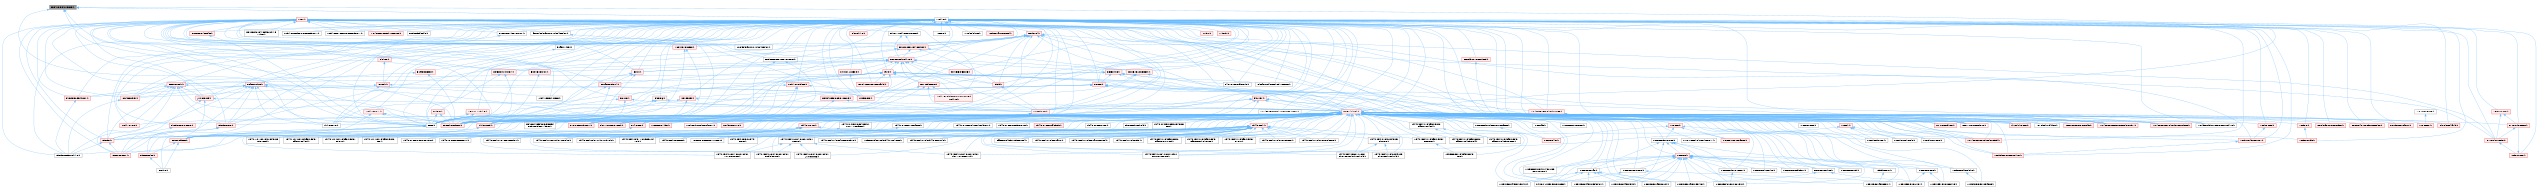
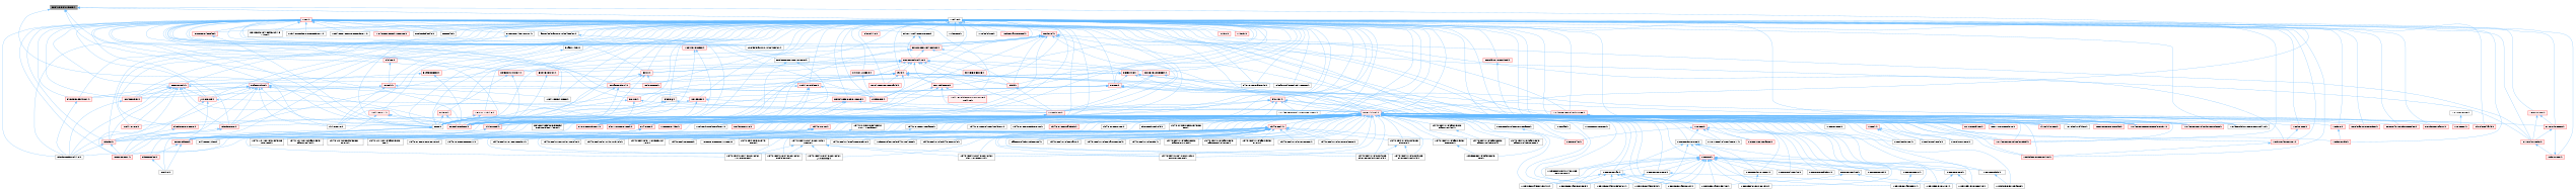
  digraph {
    node [color=grey40 fillcolor=white fontname=Helvetica fontsize=10 shape=box style=filled]
    edge [color=steelblue1 dir=back fontname=Helvetica fontsize=10 labelfontname=Helvetica labelfontsize=10 style=solid]
    n1 [color=gray40 fillcolor=grey60 fontcolor=black height=0.2 label="EngineVersionBase.h" width=0.4]
    n2 [height=0.2 label="Archive.h" width=0.4]
    n3 [height=0.2 label="Core.h" width=0.4]
    n4 [color=red fillcolor="#FFF0F0" height=0.2 label="CoreSharedPCH.h" width=0.4]
    n5 [color=red fillcolor="#FFF0F0" height=0.2 label="CoreMinimal.h" width=0.4]
    n6 [color=red fillcolor="#FFF0F0" height=0.2 label="EngineVersion.h" width=0.4]
    n7 [height=0.2 label="ApplePlatformSymbolication.h" width=0.4]
    n8 [height=0.2 label="ArchiveLoadCompressedProxy.h" width=0.4]
    n9 [color=red fillcolor="#FFF0F0" height=0.2 label="ArchiveMD5.h" width=0.4]
    n10 [color=red fillcolor="#FFF0F0" height=0.2 label="ArchiveProxy.h" width=0.4]
    n11 [color=red fillcolor="#FFF0F0" height=0.2 label="Shader.h" width=0.4]
    n12 [height=0.2 label="ShaderCodeArchive.h" width=0.4]
    n13 [color=red fillcolor="#FFF0F0" height=0.2 label="VertexFactory.h" width=0.4]
    n14 [height=0.2 label="ArchiveSaveCompressedProxy.h" width=0.4]
    n15 [height=0.2 label="ArchiveStackTrace.h" width=0.4]
    n16 [color=red fillcolor="#FFF0F0" height=0.2 label="ArchiveUObject.h" width=0.4]
    n17 [color=red fillcolor="#FFF0F0" height=0.2 label="ArchiveUObjectFromStructured\lArchive.h" width=0.4]
    n18 [color=red fillcolor="#FFF0F0" height=0.2 label="LinkerLoad.h" width=0.4]
    n19 [height=0.2 label="LinkerSave.h" width=0.4]
    n20 [color=red fillcolor="#FFF0F0" height=0.2 label="AssetData.h" width=0.4]
    n21 [color=red fillcolor="#FFF0F0" height=0.2 label="AsyncLoading2.h" width=0.4]
    n22 [height=0.2 label="BinaryArchiveFormatter.h" width=0.4]
    n23 [color=red fillcolor="#FFF0F0" height=0.2 label="StructuredArchive.h" width=0.4]
    n24 [color=red fillcolor="#FFF0F0" height=0.2 label="Color.h" width=0.4]
+   n25 [color=red fillcolor="#FFF0F0" height=0.2 label="ColorSpace.h" width=0.4]
    n26 [color=red fillcolor="#FFF0F0" height=0.2 label="ConfigCacheIni.h" width=0.4]
    n27 [color=red fillcolor="#FFF0F0" height=0.2 label="DateTime.h" width=0.4]
    n28 [color=red fillcolor="#FFF0F0" height=0.2 label="AttributeCurve.h" width=0.4]
    n29 [color=red fillcolor="#FFF0F0" height=0.2 label="BulkData.h" width=0.4]
+   n30 [height=0.2 label="BulkDataWriter.h" width=0.4]
    n31 [color=red fillcolor="#FFF0F0" height=0.2 label="DynamicVector.h" width=0.4]
    n32 [color=red fillcolor="#FFF0F0" height=0.2 label="DynamicMesh3.h" width=0.4]
    n33 [height=0.2 label="KeyChainUtilities.h" width=0.4]
    n34 [color=red fillcolor="#FFF0F0" height=0.2 label="LatentPropertyHandle.h" width=0.4]
    n35 [color=red fillcolor="#FFF0F0" height=0.2 label="LiveLinkTypes.h" width=0.4]
    n36 [color=red fillcolor="#FFF0F0" height=0.2 label="MeshAttributeArray.h" width=0.4]
    n37 [color=red fillcolor="#FFF0F0" height=0.2 label="MeshElementContainer.h" width=0.4]
    n38 [color=red fillcolor="#FFF0F0" height=0.2 label="MeshTypes.h" width=0.4]
    n39 [color=red fillcolor="#FFF0F0" height=0.2 label="MovieSceneEvaluationField.h" width=0.4]
    n40 [color=red fillcolor="#FFF0F0" height=0.2 label="MovieSceneEvaluationTemplate.h" width=0.4]
    n41 [color=red fillcolor="#FFF0F0" height=0.2 label="MovieSceneSequenceHierarchy.h" width=0.4]
    n42 [color=red fillcolor="#FFF0F0" height=0.2 label="NodeHandle.h" width=0.4]
    n43 [color=red fillcolor="#FFF0F0" height=0.2 label="NodeID.h" width=0.4]
    n44 [color=red fillcolor="#FFF0F0" height=0.2 label="PerPlatformProperties.h" width=0.4]
    n45 [color=red fillcolor="#FFF0F0" height=0.2 label="PerQualityLevelProperties.h" width=0.4]
    n46 [color=red fillcolor="#FFF0F0" height=0.2 label="RenderTransform.h" width=0.4]
    n47 [color=red fillcolor="#FFF0F0" height=0.2 label="RigVMPropertyPath.h" width=0.4]
    n48 [color=red height=0.2 label="SCSVImportOptions.h" width=0.4]
    n49 [color=red fillcolor="#FFF0F0" height=0.2 label="SNameComboBox.h" width=0.4]
    n50 [color=red fillcolor="#FFF0F0" height=0.2 label="ShaderCore.h" width=0.4]
    n51 [color=red fillcolor="#FFF0F0" height=0.2 label="ShaderParameters.h" width=0.4]
    n52 [color=red fillcolor="#FFF0F0" height=0.2 label="SimpleCellGrid.h" width=0.4]
    n53 [height=0.2 label="WorldPartitionActorDescArchive.h" width=0.4]
    n54 [height=0.2 label="FileManagerGeneric.h" width=0.4]
    n55 [height=0.2 label="IPlatformFileCachedWrapper.h" width=0.4]
    n56 [color=red fillcolor="#FFF0F0" height=0.2 label="Range.h" width=0.4]
    n57 [color=red fillcolor="#FFF0F0" height=0.2 label="MovieSceneEvaluationTree.h" width=0.4]
    n58 [color=red fillcolor="#FFF0F0" height=0.2 label="RangeSet.h" width=0.4]
    n59 [color=red fillcolor="#FFF0F0" height=0.2 label="Field.h" width=0.4]
    n60 [color=red fillcolor="#FFF0F0" height=0.2 label="UnrealType.h" width=0.4]
    n61 [color=red fillcolor="#FFF0F0" height=0.2 label="Guid.h" width=0.4]
    n62 [color=red fillcolor="#FFF0F0" height=0.2 label="IoDispatcher.h" width=0.4]
    n63 [color=red fillcolor="#FFF0F0" height=0.2 label="LazyObjectPtr.h" width=0.4]
    n64 [color=red fillcolor="#FFF0F0" height=0.2 label="LevelInstanceActorGuid.h" width=0.4]
    n65 [color=red fillcolor="#FFF0F0" height=0.2 label="SecureHash.h" width=0.4]
    n66 [color=red fillcolor="#FFF0F0" height=0.2 label="JumpForce.h" width=0.4]
    n67 [color=red fillcolor="#FFF0F0" height=0.2 label="ShaderCodeLibrary.h" width=0.4]
    n68 [color=red fillcolor="#FFF0F0" height=0.2 label="ObjectThumbnail.h" width=0.4]
    n69 [color=red fillcolor="#FFF0F0" height=0.2 label="PrimaryAssetId.h" width=0.4]
    n70 [color=red fillcolor="#FFF0F0" height=0.2 label="StringTableCore.h" width=0.4]
    n71 [color=red fillcolor="#FFF0F0" height=0.2 label="TopLevelAssetPath.h" width=0.4]
    n72 [color=red fillcolor="#FFF0F0" height=0.2 label="StructuredArchiveSlots.h" width=0.4]
    n73 [color=red fillcolor="#FFF0F0" height=0.2 label="Box2D.h" width=0.4]
    n74 [height=0.2 label="GenericPlatformSymbolication.h" width=0.4]
    n75 [color=red fillcolor="#FFF0F0" height=0.2 label="ModuleManager.h" width=0.4]
    n76 [color=red fillcolor="#FFF0F0" height=0.2 label="MovieSceneTrackInstance.h" width=0.4]
    n77 [color=red fillcolor="#FFF0F0" height=0.2 label="OutputDeviceFile.h" width=0.4]
    n78 [height=0.2 label="OutputDeviceMemory.h" width=0.4]
    n79 [height=0.2 label="PackageResourceManager.h" width=0.4]
    n80 [height=0.2 label="PreloadableFile.h" width=0.4]
    n81 [height=0.2 label="SBlueprintEditorSelected\lDebugObjectWidget.h" width=0.4]
+   n82 [height=0.2 label="StatsFile.h" width=0.4]
    n83 [height=0.2 label="TransactionallySafeArchive\lWriter.h" width=0.4]
    n84 [color=red fillcolor="#FFF0F0" height=0.2 label="BitArchive.h" width=0.4]
    n85 [color=red fillcolor="#FFF0F0" height=0.2 label="BitArray.h" width=0.4]
    n86 [height=0.2 label="MovieSceneTrackInstanceSystem.h" width=0.4]
    n87 [color=red fillcolor="#FFF0F0" height=0.2 label="Blake3.h" width=0.4]
    n88 [color=red fillcolor="#FFF0F0" height=0.2 label="IoHash.h" width=0.4]
    n89 [color=red fillcolor="#FFF0F0" height=0.2 label="BufferReader.h" width=0.4]
    n90 [height=0.2 label="BufferWriter.h" width=0.4]
    n91 [fillcolor="#FFF0F0" height=0.2 label="Float16.h" width=0.4]
    n92 [color=red fillcolor="#FFF0F0" height=0.2 label="IndexTypes.h" width=0.4]
-   n93 [height=0.2 label="Int128.h" width=0.4]
+   n93 [height=0.2 label="Writer128.h" width=0.4]
    n94 [color=red fillcolor="#FFF0F0" height=0.2 label="MemoryArchive.h" width=0.4]
    n95 [height=0.2 label="MusicalTime.h" width=0.4]
    n96 [color=red fillcolor="#FFF0F0" height=0.2 label="WaitConfirmCancel.h" width=0.4]
    n97 [color=red fillcolor="#FFF0F0" height=0.2 label="Optional.h" width=0.4]
    n98 [color=red fillcolor="#FFF0F0" height=0.2 label="RefCounting.h" width=0.4]
    n99 [color=red fillcolor="#FFF0F0" height=0.2 label="SerializedPropertyScope.h" width=0.4]
    n100 [color=red fillcolor="#FFF0F0" height=0.2 label="Sphere.h" width=0.4]
    n101 [color=red fillcolor="#FFF0F0" height=0.2 label="TransformVectorized.h" width=0.4]
    n102 [color=red fillcolor="#FFF0F0" height=0.2 label="Union.h" width=0.4]
    n103 [color=red fillcolor="#FFF0F0" height=0.2 label="VectorTypes.h" width=0.4]
    n104 [color=red fillcolor="#FFF0F0" height=0.2 label="xxhash.h" width=0.4]
-   n105 [color=red height=0.2 label="AIBlueprintHelperLibrary.h" width=0.4]
+   n105 [height=0.2 label="AIBlueprintHelperLibrary.h" width=0.4]
    n106 [color=red fillcolor="#FFF0F0" height=0.2 label="CoreUObject.h" width=0.4]
    n107 [height=0.2 label="Engine.h" width=0.4]
    n108 [color=red fillcolor="#FFF0F0" height=0.2 label="SlateBasics.h" width=0.4]
    n109 [height=0.2 label="AIAsyncTaskBlueprintProxy.h" width=0.4]
    n110 [height=0.2 label="AIConfig.h" width=0.4]
    n111 [color=red fillcolor="#FFF0F0" height=0.2 label="AIController.h" width=0.4]
    n112 [color=red fillcolor="#FFF0F0" height=0.2 label="AIDataProvider.h" width=0.4]
    n113 [height=0.2 label="AIHotSpotManager.h" width=0.4]
    n114 [height=0.2 label="AIPerceptionComponent.h" width=0.4]
    n115 [height=0.2 label="AIPerceptionListenerInterface.h" width=0.4]
    n116 [height=0.2 label="AIPerceptionStimuliSource\lComponent.h" width=0.4]
    n117 [height=0.2 label="AIPerceptionSystem.h" width=0.4]
    n118 [height=0.2 label="AIPerceptionTypes.h" width=0.4]
    n119 [color=red fillcolor="#FFF0F0" height=0.2 label="AISense.h" width=0.4]
    n120 [height=0.2 label="AISenseConfig.h" width=0.4]
    n121 [height=0.2 label="AISenseConfig_Blueprint.h" width=0.4]
-   n122 [height=0.2 label="PrimaryAssetId_Damage.h" width=0.4]
+   n122 [height=0.2 label="AISenseConfig_Damage.h" width=0.4]
    n123 [height=0.2 label="AISenseConfig_Hearing.h" width=0.4]
    n124 [height=0.2 label="AISenseConfig_Prediction.h" width=0.4]
    n125 [height=0.2 label="AISenseConfig_Sight.h" width=0.4]
    n126 [height=0.2 label="AISenseConfig_Team.h" width=0.4]
    n127 [height=0.2 label="AISenseConfig_Touch.h" width=0.4]
    n128 [height=0.2 label="AISense_Blueprint.h" width=0.4]
    n129 [height=0.2 label="AISense_Damage.h" width=0.4]
    n130 [height=0.2 label="AISenseEvent_Array.h" width=0.4]
    n131 [height=0.2 label="Range_Hearing.h" width=0.4]
    n132 [height=0.2 label="AISenseEvent_Hearing.h" width=0.4]
    n133 [height=0.2 label="AISense_Prediction.h" width=0.4]
-   n134 [height=0.2 label="NodeHandle_Sight.h" width=0.4]
+   n134 [height=0.2 label="AISense_Sight.h" width=0.4]
    n135 [height=0.2 label="AISightTargetInterface.h" width=0.4]
-   n136 [height=0.2 label="Field_Team.h" width=0.4]
+   n136 [height=0.2 label="AISense_Team.h" width=0.4]
    n137 [height=0.2 label="AISense_Touch.h" width=0.4]
    n138 [height=0.2 label="AISenseEvent.h" width=0.4]
    n139 [color=red fillcolor="#FFF0F0" height=0.2 label="AIResourceInterface.h" width=0.4]
    n140 [height=0.2 label="AIResources.h" width=0.4]
    n141 [color=red fillcolor="#FFF0F0" height=0.2 label="AISystem.h" width=0.4]
    n142 [color=red fillcolor="#FFF0F0" height=0.2 label="AITask.h" width=0.4]
    n143 [height=0.2 label="AITask_LockLogic.h" width=0.4]
    n144 [height=0.2 label="AITask_BitArray.h" width=0.4]
    n145 [height=0.2 label="AITask_RunEQS.h" width=0.4]
    n146 [color=red fillcolor="#FFF0F0" height=0.2 label="AITypes.h" width=0.4]
    n147 [color=red fillcolor="#FFF0F0" height=0.2 label="AbilityAsync.h" width=0.4]
    n148 [height=0.2 label="AbilityAsync_WaitAttribute\lChanged.h" width=0.4]
    n149 [height=0.2 label="AbilityAsync_WaitGameplay\lEffectApplied.h" width=0.4]
-   n150 [height=0.2 label="AbilityAsync_WaitGameplay\lEvent.h" width=0.4]
+   n150 [height=0.2 label="AbilityAsync_RadialForce\lEvent.h" width=0.4]
    n151 [height=0.2 label="AbilityAsync_WaitGameplay\lTag.h" width=0.4]
    n152 [height=0.2 label="AbilitySystemBlueprintLibrary.h" width=0.4]
    n153 [height=0.2 label="AbilitySystemComponent.h" width=0.4]
    n154 [height=0.2 label="AbilitySystemDebugHUD.h" width=0.4]
    n155 [color=red fillcolor="#FFF0F0" height=0.2 label="AbilitySystemGlobals.h" width=0.4]
    n156 [height=0.2 label="AbilitySystemInterface.h" width=0.4]
    n157 [height=0.2 label="AbilitySystemTestPawn.h" width=0.4]
    n158 [height=0.2 label="AbilitySystemLog.h" width=0.4]
    n159 [height=0.2 label="AbilitySystemReplication\lProxyInterface.h" width=0.4]
    n160 [height=0.2 label="ChangeThreshold.h" width=0.4]
    n161 [height=0.2 label="AbilitySystemTestAttribute\lSet.h" width=0.4]
    n162 [color=red fillcolor="#FFF0F0" height=0.2 label="AbilityTask.h" width=0.4]
    n163 [height=0.2 label="AbilityTask_ApplyRootMotion\lConstantForce.h" width=0.4]
    n164 [height=0.2 label="AbilityTask_ApplyRootMotion\lJumpForce.h" width=0.4]
    n165 [height=0.2 label="AbilityTask_ApplyRootMotion\lPlayMontageAnd.h" width=0.4]
    n166 [height=0.2 label="AbilityTask_ApplyRootMotion\lMoveToForce.h" width=0.4]
    n167 [height=0.2 label="AbilityTask_ApplyRootMotion\lRadialForce.h" width=0.4]
    n168 [height=0.2 label="AbilityTask_ApplyRootMotion\l_Base.h" width=0.4]
    n169 [height=0.2 label="AbilityTask_MoveToLocation.h" width=0.4]
    n170 [height=0.2 label="AbilityTask_NetworkSyncPoint.h" width=0.4]
    n171 [height=0.2 label="AbilityTask_PlayAnimAndWait.h" width=0.4]
    n172 [height=0.2 label="AbilityTask_PlayMontageAnd\lWait.h" width=0.4]
    n173 [height=0.2 label="AbilityTask_Repeat.h" width=0.4]
    n174 [height=0.2 label="VectorTypes_SpawnActor.h" width=0.4]
    n175 [height=0.2 label="AbilityTask_StartAbility\lState.h" width=0.4]
    n176 [height=0.2 label="AbilityTask_VisualizeTargeting.h" width=0.4]
    n177 [height=0.2 label="NodeHandle_WaitAbilityActivate.h" width=0.4]
    n178 [height=0.2 label="AbilityTask_WaitAbilityCommit.h" width=0.4]
    n179 [height=0.2 label="AbilityTask_WaitAttribute\lChange.h" width=0.4]
-   n180 [height=0.2 label="AbilityTask_SpawnActor\lChangeRatioThreshold.h" width=0.4]
+   n180 [height=0.2 label="AbilityTask_WaitAttribute\lChangeRatioThreshold.h" width=0.4]
    n181 [height=0.2 label="AbilityTask_WaitAttribute\lChangeThreshold.h" width=0.4]
    n182 [height=0.2 label="EffectApplied_WaitCancel.h" width=0.4]
    n183 [height=0.2 label="AbilityTask_WaitConfirm.h" width=0.4]
    n184 [height=0.2 label="AbilityTask_WaitConfirmCancel.h" width=0.4]
    n185 [height=0.2 label="AbilityTask_WaitDelay.h" width=0.4]
    n186 [height=0.2 label="AbilityTask_WaitGameplay\lEffectApplied.h" width=0.4]
    n187 [height=0.2 label="AbilityTask_WaitGameplay\lEffectApplied_Self.h" width=0.4]
    n188 [height=0.2 label="AbilityTask_WaitGameplay\lEffectApplied_Target.h" width=0.4]
    n189 [height=0.2 label="AbilityTask_WaitGameplay\lEffectRemoved.h" width=0.4]
    n190 [height=0.2 label="AbilityTask_WaitGameplay\lEffectStackChange.h" width=0.4]
    n191 [height=0.2 label="AbilityTask_WaitGameplay\lEvent.h" width=0.4]
    n192 [height=0.2 label="AbilityTask_WaitGameplay\lTagBase.h" width=0.4]
    n193 [height=0.2 label="AssetData_WaitGameplay\lTag.h" width=0.4]
    n194 [height=0.2 label="AbilityTask_WaitInputPress.h" width=0.4]
    n195 [height=0.2 label="AbilityTask_WaitInputRelease.h" width=0.4]
    n196 [color=red fillcolor="#FFF0F0" height=0.2 label="Array.h" width=0.4]
    n197 [height=0.2 label="AISystemBase.h" width=0.4]
    n1 -> n2
    n1 -> n3
    n1 -> n4
    n1 -> n5
    n1 -> n6
    n2 -> n3
    n2 -> n4
    n2 -> n5
    n2 -> n7
    n2 -> n8
    n2 -> n9
    n2 -> n10
    n2 -> n11
    n2 -> n12
    n2 -> n13
    n2 -> n14
    n2 -> n15
    n2 -> n16
    n2 -> n17
    n2 -> n18
    n2 -> n19
    n2 -> n20
    n2 -> n21
    n2 -> n22
    n2 -> n23
    n2 -> n24
+   n2 -> n25
    n2 -> n26
    n2 -> n27
    n2 -> n28
    n2 -> n29
+   n2 -> n30
    n2 -> n31
    n2 -> n32
    n2 -> n33
    n2 -> n34
    n2 -> n35
    n2 -> n36
    n2 -> n37
    n2 -> n38
    n2 -> n39
    n2 -> n40
    n2 -> n41
    n2 -> n42
    n2 -> n43
    n2 -> n44
    n2 -> n45
    n2 -> n46
    n2 -> n47
    n2 -> n48
    n2 -> n49
    n2 -> n50
    n2 -> n51
    n2 -> n52
    n2 -> n53
    n2 -> n54
    n2 -> n55
    n2 -> n56
    n2 -> n57
    n2 -> n58
    n2 -> n59
    n2 -> n60
    n2 -> n61
    n2 -> n62
    n2 -> n63
    n2 -> n64
    n2 -> n65
    n2 -> n66
    n2 -> n67
    n2 -> n68
    n2 -> n69
    n2 -> n70
    n2 -> n71
    n2 -> n72
    n2 -> n73
    n2 -> n74
    n2 -> n75
    n2 -> n76
    n2 -> n77
    n2 -> n78
    n2 -> n79
    n2 -> n80
    n2 -> n81
+   n2 -> n82
    n2 -> n83
    n2 -> n84
    n2 -> n85
    n2 -> n86
    n2 -> n87
    n2 -> n88
    n2 -> n89
    n2 -> n90
    n2 -> n91
    n2 -> n92
    n2 -> n93
    n2 -> n94
    n2 -> n95
    n2 -> n96
    n2 -> n97
    n2 -> n98
    n2 -> n99
    n2 -> n100
    n2 -> n101
    n2 -> n102
    n2 -> n103
    n2 -> n104
    n2 -> n105
    n3 -> n106
    n3 -> n107
    n3 -> n108
    n5 -> n3
    n5 -> n4
    n5 -> n9
    n5 -> n11
    n5 -> n12
    n5 -> n13
    n5 -> n18
    n5 -> n19
    n5 -> n21
    n5 -> n28
    n5 -> n29
    n5 -> n31
    n5 -> n33
    n5 -> n34
    n5 -> n35
    n5 -> n36
    n5 -> n37
    n5 -> n38
    n5 -> n39
    n5 -> n40
    n5 -> n41
    n5 -> n42
    n5 -> n43
    n5 -> n44
    n5 -> n45
    n5 -> n46
    n5 -> n47
    n5 -> n48
    n5 -> n49
    n5 -> n50
    n5 -> n51
    n5 -> n52
    n5 -> n53
    n5 -> n105
    n5 -> n109
    n5 -> n110
    n5 -> n111
    n5 -> n112
    n5 -> n113
    n5 -> n114
    n5 -> n115
    n5 -> n116
    n5 -> n117
    n5 -> n118
    n5 -> n119
    n5 -> n120
    n5 -> n121
    n5 -> n122
    n5 -> n123
    n5 -> n124
    n5 -> n125
    n5 -> n126
    n5 -> n127
    n5 -> n128
    n5 -> n129
    n5 -> n130
    n5 -> n131
    n5 -> n132
    n5 -> n133
    n5 -> n134
    n5 -> n135
    n5 -> n136
    n5 -> n137
    n5 -> n138
    n5 -> n139
    n5 -> n140
    n5 -> n141
    n5 -> n142
    n5 -> n143
    n5 -> n144
    n5 -> n145
    n5 -> n146
    n5 -> n147
    n5 -> n148
    n5 -> n149
    n5 -> n150
    n5 -> n151
    n5 -> n152
    n5 -> n153
    n5 -> n154
    n5 -> n155
    n5 -> n156
    n5 -> n157
    n5 -> n158
    n5 -> n159
    n5 -> n160
    n5 -> n161
    n5 -> n162
    n5 -> n163
    n5 -> n164
    n5 -> n165
    n5 -> n166
    n5 -> n167
    n5 -> n168
    n5 -> n169
    n5 -> n170
    n5 -> n171
    n5 -> n172
    n5 -> n173
    n5 -> n174
    n5 -> n175
    n5 -> n176
    n5 -> n177
    n5 -> n178
    n5 -> n179
    n5 -> n180
    n5 -> n181
    n5 -> n182
    n5 -> n183
    n5 -> n184
    n5 -> n185
    n5 -> n186
    n5 -> n187
    n5 -> n188
    n5 -> n189
    n5 -> n190
-   n5 -> n81
+   n5 -> n191
    n5 -> n192
    n5 -> n193
    n5 -> n194
    n5 -> n195
    n6 -> n4
    n10 -> n3
    n10 -> n4
    n10 -> n11
    n11 -> n12
    n11 -> n13
    n16 -> n17
    n16 -> n18
    n16 -> n19
    n16 -> n106
    n18 -> n106
    n22 -> n23
    n22 -> n72
    n23 -> n6
-   n23 -> n17
    n23 -> n18
    n23 -> n24
    n23 -> n26
    n23 -> n27
    n23 -> n59
    n23 -> n60
    n23 -> n61
    n23 -> n63
    n23 -> n68
    n23 -> n69
    n23 -> n70
    n23 -> n71
    n24 -> n3
    n24 -> n4
+   n24 -> n25
    n24 -> n26
    n26 -> n3
    n26 -> n4
    n27 -> n3
    n27 -> n4
    n27 -> n5
    n27 -> n54
    n27 -> n55
    n27 -> n56
+   n29 -> n30
    n29 -> n106
    n31 -> n32
    n32 -> n92
    n36 -> n37
    n38 -> n36
    n43 -> n42
-   n50 -> n108
+   n50 -> n11
    n50 -> n13
    n51 -> n11
    n56 -> n3
    n56 -> n4
    n56 -> n5
    n56 -> n39
    n56 -> n57
    n56 -> n58
-   n147 -> n39
+   n57 -> n39
    n57 -> n40
    n57 -> n41
    n58 -> n3
    n58 -> n4
    n58 -> n5
    n59 -> n60
    n60 -> n47
    n60 -> n106
    n60 -> n112
    n61 -> n3
    n61 -> n4
    n61 -> n20
    n61 -> n35
    n61 -> n39
    n61 -> n40
    n61 -> n41
    n61 -> n59
    n61 -> n62
    n61 -> n63
    n61 -> n64
    n61 -> n65
    n62 -> n12
    n63 -> n17
    n63 -> n18
    n63 -> n60
    n63 -> n106
    n65 -> n4
    n65 -> n9
    n65 -> n11
+   n65 -> n12
    n65 -> n13
    n65 -> n20
    n65 -> n50
    n65 -> n62
    n65 -> n66
    n65 -> n67
    n66 -> n11
    n66 -> n13
    n66 -> n60
    n67 -> n12
    n68 -> n3
    n68 -> n4
    n69 -> n20
    n71 -> n20
    n71 -> n53
    n71 -> n60
    n72 -> n18
    n72 -> n23
    n72 -> n24
    n72 -> n59
    n72 -> n71
    n73 -> n3
    n73 -> n4
    n73 -> n5
    n74 -> n7
    n75 -> n4
    n75 -> n106
    n77 -> n3
    n78 -> n3
    n79 -> n18
    n79 -> n49
    n85 -> n3
    n85 -> n4
    n85 -> n5
    n85 -> n37
    n85 -> n48
    n85 -> n49
    n85 -> n81
+   n85 -> n86
    n87 -> n88
    n88 -> n19
    n88 -> n20
    n88 -> n62
    n89 -> n4
    n89 -> n65
    n90 -> n3
    n91 -> n3
    n91 -> n4
    n91 -> n5
    n92 -> n31
    n94 -> n3
    n94 -> n4
    n97 -> n3
-   n97 -> n4
+   n99 -> n4
    n97 -> n5
    n97 -> n18
    n97 -> n20
    n97 -> n32
    n97 -> n48
    n97 -> n50
    n97 -> n59
    n97 -> n60
    n97 -> n72
    n97 -> n75
    n97 -> n81
    n98 -> n3
    n98 -> n4
    n98 -> n11
    n98 -> n12
    n98 -> n15
    n98 -> n19
    n98 -> n29
    n98 -> n50
    n98 -> n62
    n98 -> n66
    n98 -> n67
    n99 -> n60
    n99 -> n106
    n100 -> n3
    n100 -> n4
    n101 -> n35
    n103 -> n31
    n103 -> n32
    n106 -> n107
    n106 -> n108
    n108 -> n107
    n115 -> n111
    n117 -> n114
    n118 -> n114
    n118 -> n117
    n118 -> n119
    n118 -> n120
    n118 -> n125
    n118 -> n138
    n119 -> n114
    n119 -> n116
    n119 -> n117
    n119 -> n120
    n119 -> n121
    n119 -> n122
    n119 -> n123
    n119 -> n124
    n119 -> n125
    n119 -> n126
    n119 -> n127
    n119 -> n128
    n119 -> n129
    n119 -> n131
    n119 -> n133
    n119 -> n134
    n119 -> n136
    n119 -> n137
    n120 -> n121
    n120 -> n122
    n120 -> n123
    n120 -> n124
    n120 -> n125
    n120 -> n127
    n129 -> n122
    n129 -> n130
    n131 -> n123
    n131 -> n132
    n134 -> n135
    n136 -> n126
    n138 -> n130
    n138 -> n132
    n142 -> n143
    n142 -> n144
    n142 -> n145
+   n146 -> n109
    n146 -> n111
    n146 -> n118
    n146 -> n139
    n146 -> n144
    n147 -> n148
    n147 -> n149
    n147 -> n150
    n147 -> n151
    n156 -> n157
    n159 -> n153
    n162 -> n163
    n162 -> n164
    n162 -> n165
    n162 -> n166
    n162 -> n167
    n162 -> n168
    n162 -> n169
    n162 -> n170
    n162 -> n171
    n162 -> n172
    n162 -> n173
    n162 -> n174
    n162 -> n175
    n162 -> n176
    n162 -> n177
    n162 -> n178
    n162 -> n179
    n162 -> n180
    n162 -> n181
    n162 -> n182
    n162 -> n183
    n162 -> n184
    n162 -> n185
    n162 -> n189
    n162 -> n190
    n162 -> n191
    n162 -> n192
    n162 -> n194
    n162 -> n195
-   n142 -> n163
+   n168 -> n163
    n168 -> n164
    n168 -> n165
    n168 -> n166
    n168 -> n167
    n179 -> n180
    n179 -> n181
    n186 -> n187
-   n186 -> n188
    n192 -> n193
    n196 -> n3
    n196 -> n4
    n196 -> n5
+   n196 -> n8
    n196 -> n11
    n196 -> n12
    n196 -> n13
    n196 -> n14
    n196 -> n15
    n196 -> n17
    n196 -> n18
    n196 -> n19
    n196 -> n20
    n196 -> n21
    n196 -> n22
    n196 -> n23
    n196 -> n24
    n196 -> n26
    n196 -> n29
    n196 -> n32
    n196 -> n35
    n196 -> n36
    n196 -> n37
    n196 -> n39
    n196 -> n41
    n196 -> n47
    n196 -> n48
    n196 -> n49
    n196 -> n50
    n196 -> n54
    n196 -> n56
    n196 -> n57
+   n196 -> n58
    n196 -> n60
    n196 -> n62
    n196 -> n65
    n196 -> n66
    n196 -> n67
    n196 -> n68
    n196 -> n72
    n196 -> n73
    n196 -> n74
    n196 -> n75
    n196 -> n76
    n196 -> n77
    n196 -> n78
    n196 -> n79
    n196 -> n80
    n196 -> n81
+   n196 -> n82
    n196 -> n83
    n197 -> n141
  }
